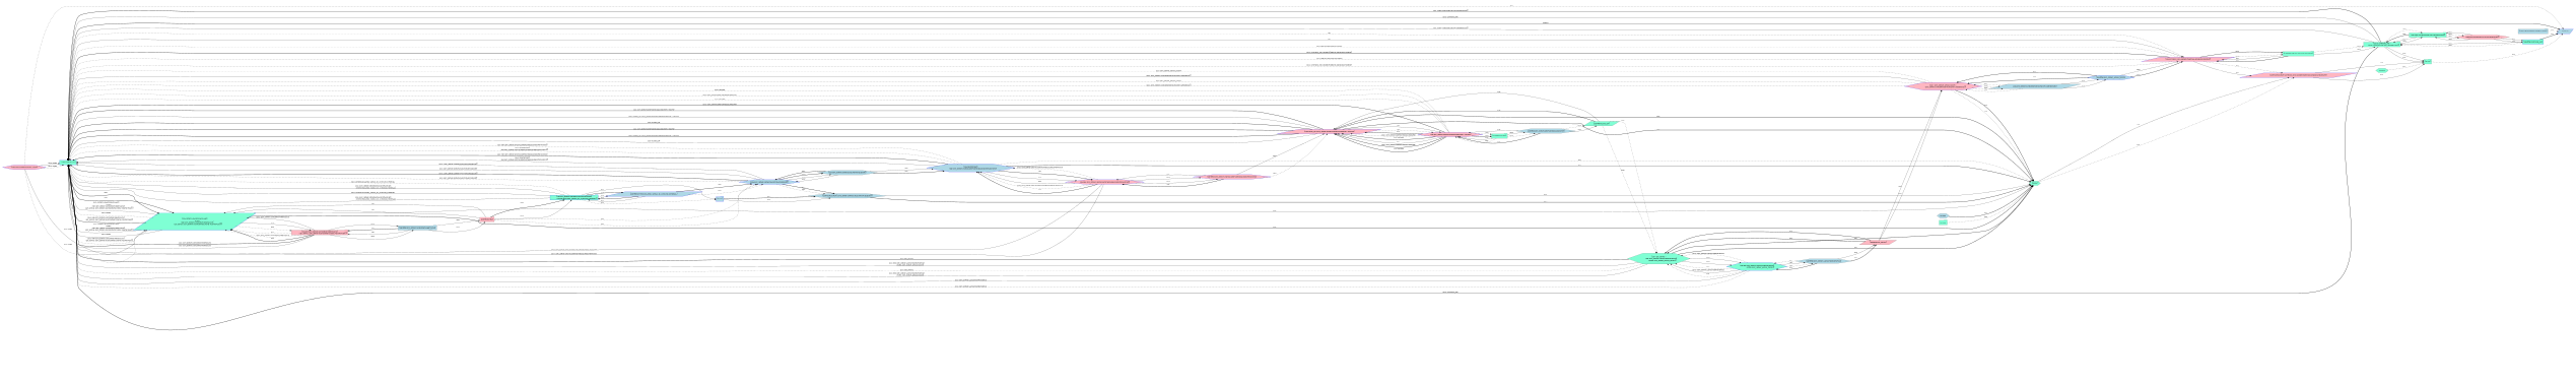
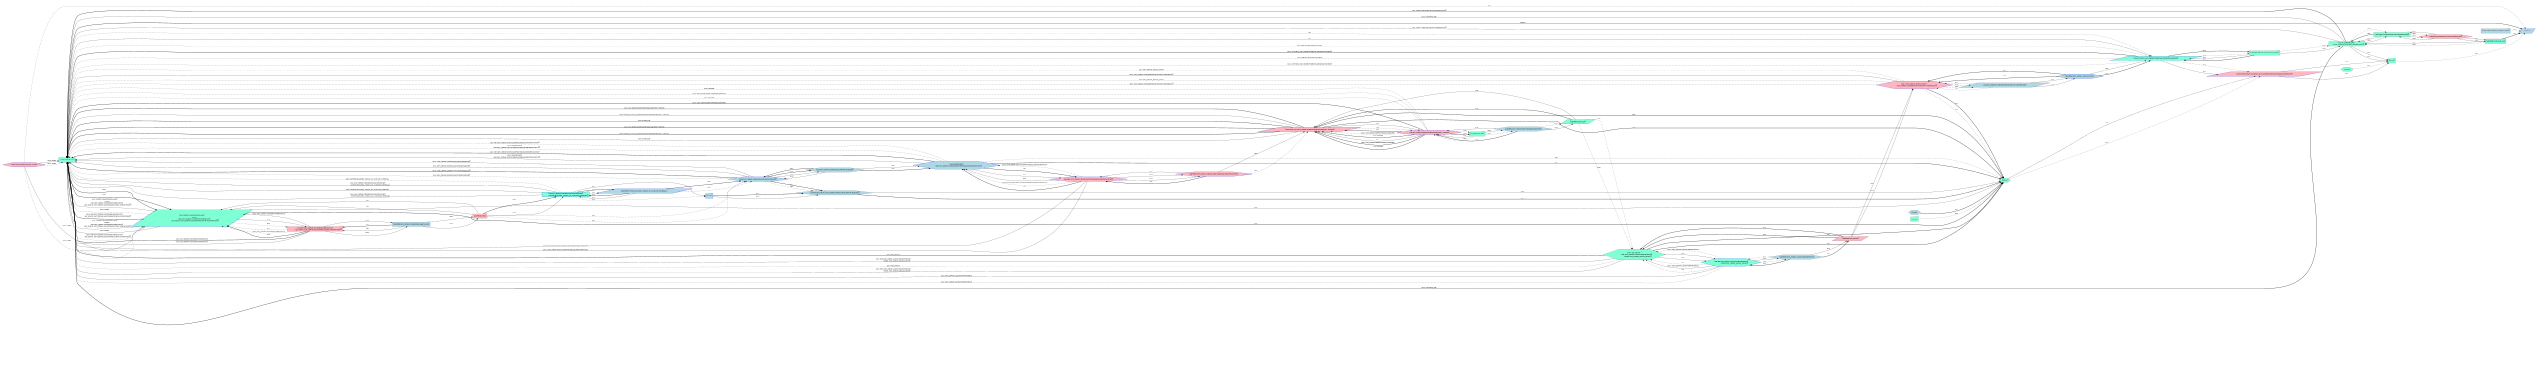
  digraph {
    fontname="Comic Neue"
    rankdir=LR
    node [color=gray40 fillcolor=aquamarine fontname="Comic Neue" shape=hexagon style=filled]
    edge [fontname="Comic Neue" style=solid]
    n1 [color=blue label="(MethodReturn,void)" shape=folder]
    n2 [color=blue label="(Call,content::URLDataSource::Add(\n         profile,\n         new dom_distiller::DomDistillerViewerSource(\n            lazy_service, dom_distiller::kDomDistillerScheme, reporter.Pass())))" shape=parallelogram]
-   n3 [color=blue fillcolor=lightpink label="(Call,command_line.HasSwitch(switches::kEnableDomDistiller))" shape=parallelogram]
+   n3 [color=blue label="(Call,command_line.HasSwitch(switches::kEnableDomDistiller))" shape=parallelogram]
    1000100 [color=blue fillcolor=lightblue shape=parallelogram]
    n5 [label="(Block,)"]
    n6 [fillcolor=lightpink label="(Call,new dom_distiller::DomDistillerViewerSource(\n            lazy_service, dom_distiller::kDomDistillerScheme, reporter.Pass()))" shape=folder]
    n7 [color=blue fillcolor=lightpink label="(ControlStructure,if (command_line.HasSwitch(switches::kEnableDomDistiller)))" shape=parallelogram]
    n8 [label="(Identifier,switches::kEnableDomDistiller)" shape=folder]
    n9 [color=blue fillcolor=lightpink label="(MethodParameterIn,Profile* profile)"]
    n10 [fillcolor=lightblue label="(MethodParameterOut,Profile* profile)" shape=folder]
    n11 [label="(Block,)" shape=folder]
    n12 [color=blue fillcolor=lightpink label="(Call,dom_distiller::ExternalFeedbackReporter> reporter)"]
    n13 [color=blue fillcolor=lightpink label="(Call,scoped_ptr<dom_distiller::ExternalFeedbackReporter> reporter)" shape=parallelogram]
    n14 [label="(Identifier,reporter)" shape=folder]
    n15 [fillcolor=lightblue label="(Identifier,dom_distiller::ExternalFeedbackReporter)"]
    n16 [label="(Identifier,scoped_ptr)" shape=parallelogram]
    n17 [label="(Call,* lazy_service =\n         new dom_distiller::LazyDomDistillerService(\n             profile, dom_distiller_service_factory))"]
    n18 [color=blue label="(Call,new dom_distiller::LazyDomDistillerService(\n             profile, dom_distiller_service_factory))"]
    n19 [color=blue fillcolor=lightblue label="(Call,reporter.reset(\n        new dom_distiller::android::ExternalFeedbackReporterAndroid()))"]
    n20 [color=blue fillcolor=lightpink label="(Call,new dom_distiller::android::ExternalFeedbackReporterAndroid())"]
    n21 [color=blue fillcolor=lightpink label="(Identifier,dom_distiller::android::ExternalFeedbackReporterAndroid)"]
    n22 [fillcolor=lightblue label="(ControlStructure,if (!dom_distiller::DistillerJavaScriptWorldIdIsSet()))"]
    n23 [color=blue fillcolor=lightblue label="(Block,)" shape=folder]
    n24 [color=blue fillcolor=lightblue label="(Call,!dom_distiller::DistillerJavaScriptWorldIdIsSet())"]
    n25 [fillcolor=lightblue label="(Call,dom_distiller::DistillerJavaScriptWorldIdIsSet())"]
    n26 [color=blue label="(Call,dom_distiller::SetDistillerJavaScriptWorldId(\n          chrome::ISOLATED_WORLD_ID_CHROME_INTERNAL))" shape=folder]
    n27 [color=blue fillcolor=lightblue label="(Identifier,chrome::ISOLATED_WORLD_ID_CHROME_INTERNAL)" shape=parallelogram]
    n28 [label="(Call,& command_line =\n      *base::CommandLine::ForCurrentProcess())" shape=folder]
    n29 [label="(Call,*base::CommandLine::ForCurrentProcess())" shape=folder]
    n30 [fillcolor=lightpink label="(Call,base::CommandLine::ForCurrentProcess())"]
    n31 [color=blue label="(Identifier,command_line)" shape=folder]
    n32 [fillcolor=lightblue label="(Identifier,dom_distiller::DomDistillerViewerSource)" shape=folder]
    n33 [fillcolor=lightpink label="(Identifier,profile)" shape=folder]
    n34 [color=blue fillcolor=lightpink label="(Call,* dom_distiller_service_factory =\n        dom_distiller::DomDistillerServiceFactory::GetInstance())"]
    n35 [fillcolor=lightblue label="(Call,dom_distiller::DomDistillerServiceFactory::GetInstance())" shape=parallelogram]
    n36 [color=blue fillcolor=lightblue label="(Identifier,dom_distiller_service_factory)"]
    n37 [fillcolor=lightblue label="(Identifier,dom_distiller::LazyDomDistillerService)"]
    n38 [fillcolor=lightpink label="(Identifier,lazy_service)" shape=parallelogram]
    1000103
    1000112 [fillcolor=lightblue]
    1000116 [shape=folder]
    n1 -> n2 [label="CFG: " style=bold]
    n1 -> n2 [label="CFG: " style=bold]
    n1 -> n3 [label="CFG: " style=dashed]
    n1 -> n3 [label="CFG: "]
    n1 -> 1000100 [label="WORLD: " style=bold]
    n2 -> n1 [label="DDG: content::URLDataSource::Add(\n         profile,\n         new dom_distiller::DomDistillerViewerSource(\n            lazy_service, dom_distiller::kDomDistillerScheme, reporter.Pass()))"]
    n2 -> n1 [label="DDG: profile" style=dashed]
    n2 -> n1 [label="DDG: new dom_distiller::DomDistillerViewerSource(\n            lazy_service, dom_distiller::kDomDistillerScheme, reporter.Pass())" style=bold]
    n2 -> n1 [label="DDG: content::URLDataSource::Add(\n         profile,\n         new dom_distiller::DomDistillerViewerSource(\n            lazy_service, dom_distiller::kDomDistillerScheme, reporter.Pass()))"]
    n2 -> n1 [label="DDG: profile"]
    n2 -> n1 [label="DDG: new dom_distiller::DomDistillerViewerSource(\n            lazy_service, dom_distiller::kDomDistillerScheme, reporter.Pass())" style=dashed]
    n2 -> n5 [label="AST: "]
    n2 -> n5 [label="AST: " style=bold]
    n2 -> n6 [label="CFG: "]
    n2 -> n6 [label="CFG: " style=dashed]
    n3 -> n1 [label="DDG: switches::kEnableDomDistiller" style=dashed]
    n3 -> n1 [label="DDG: command_line.HasSwitch(switches::kEnableDomDistiller)" style=bold]
    n3 -> n1 [label="DDG: switches::kEnableDomDistiller" style=dashed]
    n3 -> n1 [label="DDG: command_line.HasSwitch(switches::kEnableDomDistiller)" style=dashed]
    n3 -> n7 [label="AST: "]
    n3 -> n7 [label="AST: " style=dashed]
    n3 -> n8 [label="CFG: " style=bold]
    n3 -> n8 [label="CFG: " style=dashed]
    n5 -> n7 [label="AST: " style=dashed]
    n5 -> n7 [label="AST: "]
    n6 -> n1 [label="DDG: dom_distiller::DomDistillerViewerSource" style=bold]
    n6 -> n1 [label="DDG: dom_distiller::DomDistillerViewerSource"]
    n6 -> n2 [label="AST: " style=dashed]
    n6 -> n2 [label="DDG: dom_distiller::DomDistillerViewerSource" style=dashed]
    n6 -> n2 [label="AST: " style=bold]
    n6 -> n2 [label="DDG: dom_distiller::DomDistillerViewerSource"]
    n6 -> n32 [label="CFG: "]
    n6 -> n32 [label="CFG: "]
    n7 -> n11 [label="AST: "]
    n7 -> n11 [label="AST: "]
    n8 -> n3 [label="AST: "]
    n8 -> n3 [label="AST: " style=bold]
    n8 -> n28 [label="CFG: "]
    n8 -> n28 [label="CFG: " style=dashed]
    n9 -> n1 [label="DDG: profile"]
    n9 -> n1 [label="DDG: profile" style=dashed]
    n9 -> n2 [label="DDG: profile"]
    n9 -> n2 [label="DDG: profile" style=dashed]
    n9 -> 1000100 [label="AST: " style=dashed]
    n10 -> 1000100 [label="AST: " style=dashed]
    n11 -> 1000100 [label="AST: " style=dashed]
    n12 -> n1 [label="DDG: reporter" style=dashed]
    n12 -> n1 [label="DDG: dom_distiller::ExternalFeedbackReporter" style=dashed]
    n12 -> n1 [label="DDG: reporter" style=dashed]
    n12 -> n1 [label="DDG: dom_distiller::ExternalFeedbackReporter" style=bold]
    n12 -> n13 [label="AST: " style=bold]
    n12 -> n13 [label="DDG: dom_distiller::ExternalFeedbackReporter" style=dashed]
    n12 -> n13 [label="DDG: reporter" style=bold]
    n12 -> n13 [label="AST: "]
    n12 -> n13 [label="DDG: dom_distiller::ExternalFeedbackReporter" style=bold]
    n12 -> n13 [label="DDG: reporter" style=bold]
    n12 -> n14 [label="CFG: " style=dashed]
    n12 -> n14 [label="CFG: " style=bold]
    n13 -> n1 [label="DDG: dom_distiller::ExternalFeedbackReporter> reporter" style=bold]
    n13 -> n1 [label="DDG: scoped_ptr<dom_distiller::ExternalFeedbackReporter> reporter"]
    n13 -> n1 [label="DDG: scoped_ptr" style=bold]
    n13 -> n1 [label="DDG: dom_distiller::ExternalFeedbackReporter> reporter" style=bold]
    n13 -> n1 [label="DDG: scoped_ptr<dom_distiller::ExternalFeedbackReporter> reporter" style=bold]
    n13 -> n1 [label="DDG: scoped_ptr"]
    n13 -> n5 [label="AST: " style=bold]
    n13 -> n5 [label="AST: " style=bold]
    n13 -> n12 [label="CFG: " style=dashed]
    n13 -> n12 [label="CFG: "]
    n14 -> n12 [label="AST: "]
    n14 -> n12 [label="AST: " style=dashed]
    n14 -> n15 [label="CFG: "]
    n14 -> n15 [label="CFG: " style=dashed]
    n15 -> n12 [label="AST: " style=bold]
    n15 -> n12 [label="AST: "]
    n15 -> n16 [label="CFG: "]
    n15 -> n16 [label="CFG: " style=dashed]
    n16 -> n13 [label="AST: "]
    n16 -> n13 [label="AST: " style=bold]
    n16 -> n17 [label="CFG: " style=dashed]
    n16 -> n17 [label="CFG: " style=dashed]
    n17 -> n1 [label="DDG: lazy_service" style=bold]
    n17 -> n1 [label="DDG: new dom_distiller::LazyDomDistillerService(\n             profile, dom_distiller_service_factory)"]
    n17 -> n1 [label="DDG: lazy_service" style=dashed]
    n17 -> n1 [label="DDG: new dom_distiller::LazyDomDistillerService(\n             profile, dom_distiller_service_factory)"]
    n17 -> n5 [label="AST: " style=bold]
    n17 -> n5 [label="AST: " style=bold]
    n17 -> n18 [label="CFG: "]
    n17 -> n18 [label="CFG: "]
    n18 -> n1 [label="DDG: dom_distiller::LazyDomDistillerService"]
    n18 -> n1 [label="DDG: dom_distiller::LazyDomDistillerService" style=dashed]
    n18 -> n17 [label="AST: " style=dashed]
    n18 -> n17 [label="DDG: dom_distiller::LazyDomDistillerService"]
    n18 -> n17 [label="AST: " style=dashed]
    n18 -> n17 [label="DDG: dom_distiller::LazyDomDistillerService" style=dashed]
    n18 -> n37 [label="CFG: "]
    n18 -> n37 [label="CFG: " style=dashed]
    n19 -> n1 [label="DDG: new dom_distiller::android::ExternalFeedbackReporterAndroid()" style=dashed]
    n19 -> n1 [label="DDG: reporter.reset(\n        new dom_distiller::android::ExternalFeedbackReporterAndroid())" style=dashed]
    n19 -> n1 [label="DDG: new dom_distiller::android::ExternalFeedbackReporterAndroid()" style=bold]
    n19 -> n1 [label="DDG: reporter.reset(\n        new dom_distiller::android::ExternalFeedbackReporterAndroid())"]
    n19 -> n5 [label="AST: " style=dashed]
    n19 -> n5 [label="AST: " style=bold]
    n19 -> n20 [label="CFG: " style=bold]
    n19 -> n20 [label="CFG: "]
    n20 -> n1 [label="DDG: dom_distiller::android::ExternalFeedbackReporterAndroid"]
    n20 -> n1 [label="DDG: dom_distiller::android::ExternalFeedbackReporterAndroid"]
    n20 -> n19 [label="AST: "]
    n20 -> n19 [label="DDG: dom_distiller::android::ExternalFeedbackReporterAndroid" style=dashed]
    n20 -> n19 [label="AST: " style=bold]
    n20 -> n19 [label="DDG: dom_distiller::android::ExternalFeedbackReporterAndroid" style=dashed]
    n20 -> n21 [label="CFG: "]
    n20 -> n21 [label="CFG: "]
    n21 -> n13 [label="CFG: " style=dashed]
    n21 -> n13 [label="CFG: "]
    n21 -> n20 [label="AST: " style=bold]
    n21 -> n20 [label="AST: "]
    n22 -> n5 [label="AST: " style=bold]
    n22 -> n5 [label="AST: "]
    n23 -> n22 [label="AST: " style=bold]
    n23 -> n22 [label="AST: "]
    n24 -> n1 [label="DDG: !dom_distiller::DistillerJavaScriptWorldIdIsSet()"]
    n24 -> n1 [label="DDG: dom_distiller::DistillerJavaScriptWorldIdIsSet()"]
    n24 -> n1 [label="DDG: !dom_distiller::DistillerJavaScriptWorldIdIsSet()" style=bold]
    n24 -> n1 [label="DDG: dom_distiller::DistillerJavaScriptWorldIdIsSet()" style=dashed]
    n24 -> n22 [label="AST: " style=bold]
    n24 -> n22 [label="AST: " style=dashed]
    n24 -> n25 [label="CFG: " style=bold]
    n24 -> n25 [label="CFG: "]
    n25 -> n19 [label="CFG: " style=bold]
    n25 -> n19 [label="CFG: "]
    n25 -> n24 [label="AST: "]
    n25 -> n24 [label="AST: " style=bold]
    n26 -> n1 [label="DDG: chrome::ISOLATED_WORLD_ID_CHROME_INTERNAL" style=dashed]
    n26 -> n1 [label="DDG: dom_distiller::SetDistillerJavaScriptWorldId(\n          chrome::ISOLATED_WORLD_ID_CHROME_INTERNAL)"]
    n26 -> n1 [label="DDG: chrome::ISOLATED_WORLD_ID_CHROME_INTERNAL"]
    n26 -> n1 [label="DDG: dom_distiller::SetDistillerJavaScriptWorldId(\n          chrome::ISOLATED_WORLD_ID_CHROME_INTERNAL)"]
    n26 -> n23 [label="AST: " style=dashed]
    n26 -> n23 [label="AST: "]
    n26 -> n27 [label="CFG: " style=bold]
    n26 -> n27 [label="CFG: " style=dashed]
    n27 -> n24 [label="CFG: " style=bold]
    n27 -> n24 [label="CFG: " style=dashed]
    n27 -> n26 [label="AST: " style=bold]
    n27 -> n26 [label="AST: "]
    n28 -> n1 [label="DDG: command_line" style=bold]
    n28 -> n1 [label="DDG: *base::CommandLine::ForCurrentProcess()" style=bold]
    n28 -> n1 [label="DDG: command_line"]
    n28 -> n1 [label="DDG: *base::CommandLine::ForCurrentProcess()"]
    n28 -> n11 [label="AST: "]
    n28 -> n11 [label="AST: "]
    n28 -> n29 [label="CFG: "]
    n28 -> n29 [label="CFG: " style=dashed]
    n29 -> n28 [label="AST: " style=bold]
    n29 -> n28 [label="AST: "]
    n29 -> n30 [label="CFG: " style=dashed]
    n29 -> n30 [label="CFG: "]
    n30 -> n29 [label="AST: "]
    n30 -> n29 [label="AST: "]
    n30 -> n31 [label="CFG: "]
    n30 -> n31 [label="CFG: "]
    n31 -> 1000100 [label="CFG: " style=bold]
    n31 -> n28 [label="AST: "]
    n31 -> n28 [label="AST: " style=dashed]
    n32 -> n6 [label="AST: " style=bold]
    n32 -> n6 [label="AST: "]
    n32 -> n33 [label="CFG: "]
    n32 -> n33 [label="CFG: "]
    n33 -> n2 [label="AST: "]
    n33 -> n2 [label="AST: "]
    n33 -> n24 [label="CFG: " style=dashed]
    n33 -> n24 [label="CFG: " style=dashed]
    n33 -> n26 [label="CFG: " style=bold]
    n33 -> n26 [label="CFG: "]
    n34 -> n1 [label="DDG: dom_distiller_service_factory" style=dashed]
    n34 -> n1 [label="DDG: dom_distiller::DomDistillerServiceFactory::GetInstance()"]
    n34 -> n1 [label="DDG: dom_distiller_service_factory" style=dashed]
    n34 -> n1 [label="DDG: dom_distiller::DomDistillerServiceFactory::GetInstance()" style=dashed]
    n34 -> n5 [label="AST: " style=bold]
    n34 -> n5 [label="AST: " style=dashed]
    n34 -> n35 [label="CFG: " style=dashed]
    n34 -> n35 [label="CFG: " style=dashed]
    n35 -> n34 [label="AST: " style=dashed]
    n35 -> n34 [label="AST: " style=dashed]
    n35 -> n36 [label="CFG: "]
    n35 -> n36 [label="CFG: "]
    n36 -> n3 [label="CFG: " style=bold]
    n36 -> n3 [label="CFG: "]
    n36 -> n34 [label="AST: " style=bold]
    n36 -> n34 [label="AST: " style=bold]
    n37 -> n18 [label="AST: " style=bold]
    n37 -> n18 [label="AST: " style=dashed]
    n37 -> n38 [label="CFG: " style=bold]
    n37 -> n38 [label="CFG: "]
    n38 -> n17 [label="AST: " style=bold]
    n38 -> n17 [label="AST: " style=bold]
    n38 -> n34 [label="CFG: "]
    n38 -> n34 [label="CFG: "]
    1000103 -> n11 [label="AST: " style=dashed]
    1000112 -> n5 [label="AST: " style=bold]
    1000116 -> n5 [label="AST: " style=dashed]
  }
